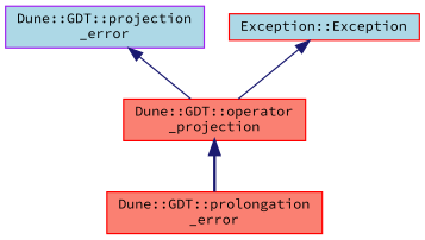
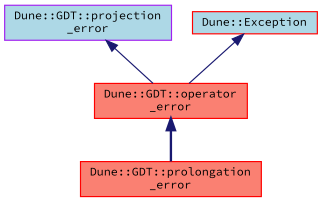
  digraph {
    fontname="Source Code Pro"
    node [color=red fillcolor=salmon fontname="Source Code Pro" fontsize=10 shape=record style=filled]
    edge [color=midnightblue dir=back fontname="Source Code Pro" fontsize=10 labelfontname=Helvetica labelfontsize=10 style=solid]
-   n1 [fontcolor=black height=0.2 label="Dune::GDT::operator\l_projection" width=0.4]
+   n1 [fontcolor=black height=0.2 label="Dune::GDT::operator\l_error" width=0.4]
    n2 [height=0.2 label="Dune::GDT::prolongation\l_error" width=0.4]
    n3 [color=purple fillcolor=lightblue height=0.2 label="Dune::GDT::projection\l_error" width=0.4]
-   n4 [fillcolor=lightblue height=0.2 label="Exception::Exception" width=0.4]
+   n4 [fillcolor=lightblue height=0.2 label="Dune::Exception" width=0.4]
    n1 -> n2 [style=bold]
    n3 -> n1
    n4 -> n1
  }
